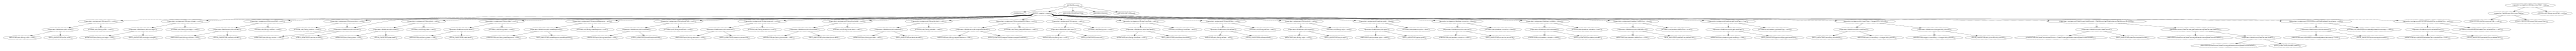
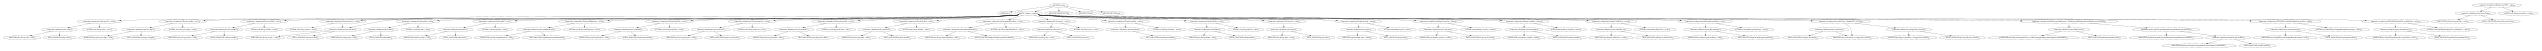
  digraph {
    fontname=Nunito
    node [fontname=Nunito]
    edge [fontname=Nunito]
    n1 [label=<(METHOD,&lt;init&gt;)>]
    n2 [label=<(PARAM,this)>]
    n3 [label=<(BLOCK,&lt;empty&gt;,&lt;empty&gt;)>]
    n4 [label=<(MODIFIER,CONSTRUCTOR)>]
    n5 [label=<(MODIFIER,PUBLIC)>]
    n6 [label=<(METHOD_RETURN,void)>]
    n7 [label=<(&lt;operator&gt;.assignment,String ssDir = null)<SUB>53</SUB>>]
    n8 [label=<(&lt;operator&gt;.assignment,String vssLogin = null)<SUB>54</SUB>>]
    n9 [label=<(&lt;operator&gt;.assignment,String vssPath = null)<SUB>55</SUB>>]
    n10 [label=<(&lt;operator&gt;.assignment,String version = null)<SUB>56</SUB>>]
    n11 [label=<(&lt;operator&gt;.assignment,String date = null)<SUB>61</SUB>>]
    n12 [label=<(&lt;operator&gt;.assignment,String label = null)<SUB>63</SUB>>]
    n13 [label=<(&lt;operator&gt;.assignment,String autoResponse = null)<SUB>65</SUB>>]
    n14 [label=<(&lt;operator&gt;.assignment,String localPath = null)<SUB>67</SUB>>]
    n15 [label=<(&lt;operator&gt;.assignment,String comment = null)<SUB>69</SUB>>]
    n16 [label=<(&lt;operator&gt;.assignment,String fromLabel = null)<SUB>71</SUB>>]
    n17 [label=<(&lt;operator&gt;.assignment,String toLabel = null)<SUB>73</SUB>>]
    n18 [label=<(&lt;operator&gt;.assignment,String outputFileName = null)<SUB>75</SUB>>]
    n19 [label=<(&lt;operator&gt;.assignment,String user = null)<SUB>77</SUB>>]
    n20 [label=<(&lt;operator&gt;.assignment,String fromDate = null)<SUB>79</SUB>>]
    n21 [label=<(&lt;operator&gt;.assignment,String toDate = null)<SUB>81</SUB>>]
    n22 [label=<(&lt;operator&gt;.assignment,String style = null)<SUB>83</SUB>>]
    n23 [label=<(&lt;operator&gt;.assignment,boolean quiet = false)<SUB>85</SUB>>]
    n24 [label=<(&lt;operator&gt;.assignment,boolean recursive = false)<SUB>87</SUB>>]
    n25 [label=<(&lt;operator&gt;.assignment,boolean writable = false)<SUB>89</SUB>>]
    n26 [label=<(&lt;operator&gt;.assignment,boolean failOnError = true)<SUB>91</SUB>>]
    n27 [label=<(&lt;operator&gt;.assignment,boolean getLocalCopy = true)<SUB>93</SUB>>]
    n28 [label=<(&lt;operator&gt;.assignment,int numDays = Integer.MIN_VALUE)<SUB>95</SUB>>]
    n29 [label=<(&lt;operator&gt;.assignment,DateFormat dateFormat = DateFormat.getDateInstance(DateFormat.SHORT))<SUB>97</SUB>>]
    n30 [label=<(&lt;operator&gt;.assignment,MSVSS$CurrentModUpdated timestamp = null)<SUB>99</SUB>>]
    n31 [label=<(&lt;operator&gt;.assignment,MSVSS$WritableFiles writableFiles = null)<SUB>101</SUB>>]
    n32 [label=<(&lt;operator&gt;.fieldAccess,this.version)<SUB>59</SUB>>]
    n33 [label=<(&lt;operator&gt;.fieldAccess,this.ssDir)<SUB>53</SUB>>]
    n34 [label=<(LITERAL,null,String ssDir = null)<SUB>53</SUB>>]
    n35 [label=<(&lt;operator&gt;.fieldAccess,this.vssLogin)<SUB>54</SUB>>]
    n36 [label=<(LITERAL,null,String vssLogin = null)<SUB>54</SUB>>]
    n37 [label=<(&lt;operator&gt;.fieldAccess,this.vssPath)<SUB>55</SUB>>]
    n38 [label=<(LITERAL,null,String vssPath = null)<SUB>55</SUB>>]
    n39 [label=<(&lt;operator&gt;.assignment,String serverPath = null)<SUB>56</SUB>>]
    n40 [label=<(&lt;operator&gt;.fieldAccess,this.serverPath)<SUB>56</SUB>>]
    n41 [label=<(LITERAL,null,String serverPath = null)<SUB>56</SUB>>]
    n42 [label=<(LITERAL,null,String version = null)<SUB>59</SUB>>]
    n43 [label=<(&lt;operator&gt;.fieldAccess,this.date)<SUB>61</SUB>>]
    n44 [label=<(LITERAL,null,String date = null)<SUB>61</SUB>>]
    n45 [label=<(&lt;operator&gt;.fieldAccess,this.label)<SUB>63</SUB>>]
    n46 [label=<(LITERAL,null,String label = null)<SUB>63</SUB>>]
    n47 [label=<(&lt;operator&gt;.fieldAccess,this.autoResponse)<SUB>65</SUB>>]
    n48 [label=<(LITERAL,null,String autoResponse = null)<SUB>65</SUB>>]
    n49 [label=<(&lt;operator&gt;.fieldAccess,this.localPath)<SUB>67</SUB>>]
    n50 [label=<(LITERAL,null,String localPath = null)<SUB>67</SUB>>]
    n51 [label=<(&lt;operator&gt;.fieldAccess,this.comment)<SUB>69</SUB>>]
    n52 [label=<(LITERAL,null,String comment = null)<SUB>69</SUB>>]
    n53 [label=<(&lt;operator&gt;.fieldAccess,this.fromLabel)<SUB>71</SUB>>]
    n54 [label=<(LITERAL,null,String fromLabel = null)<SUB>71</SUB>>]
    n55 [label=<(&lt;operator&gt;.fieldAccess,this.toLabel)<SUB>73</SUB>>]
    n56 [label=<(LITERAL,null,String toLabel = null)<SUB>73</SUB>>]
    n57 [label=<(&lt;operator&gt;.fieldAccess,this.outputFileName)<SUB>75</SUB>>]
    n58 [label=<(LITERAL,null,String outputFileName = null)<SUB>75</SUB>>]
    n59 [label=<(&lt;operator&gt;.fieldAccess,this.user)<SUB>77</SUB>>]
    n60 [label=<(LITERAL,null,String user = null)<SUB>77</SUB>>]
    n61 [label=<(&lt;operator&gt;.fieldAccess,this.fromDate)<SUB>79</SUB>>]
    n62 [label=<(LITERAL,null,String fromDate = null)<SUB>79</SUB>>]
    n63 [label=<(&lt;operator&gt;.fieldAccess,this.toDate)<SUB>81</SUB>>]
    n64 [label=<(LITERAL,null,String toDate = null)<SUB>81</SUB>>]
    n65 [label=<(&lt;operator&gt;.fieldAccess,this.style)<SUB>83</SUB>>]
-   n66 [label=<(LITERAL,null,String style = null)<SUB>83</SUB>>]
    n67 [label=<(&lt;operator&gt;.fieldAccess,this.quiet)<SUB>85</SUB>>]
    n68 [label=<(LITERAL,false,boolean quiet = false)<SUB>85</SUB>>]
    n69 [label=<(&lt;operator&gt;.fieldAccess,this.recursive)<SUB>87</SUB>>]
    n70 [label=<(LITERAL,false,boolean recursive = false)<SUB>87</SUB>>]
    n71 [label=<(&lt;operator&gt;.fieldAccess,this.writable)<SUB>89</SUB>>]
    n72 [label=<(LITERAL,false,boolean writable = false)<SUB>89</SUB>>]
    n73 [label=<(&lt;operator&gt;.fieldAccess,this.failOnError)<SUB>91</SUB>>]
    n74 [label=<(LITERAL,true,boolean failOnError = true)<SUB>91</SUB>>]
    n75 [label=<(&lt;operator&gt;.fieldAccess,this.getLocalCopy)<SUB>93</SUB>>]
    n76 [label=<(LITERAL,true,boolean getLocalCopy = true)<SUB>93</SUB>>]
    n77 [label=<(&lt;operator&gt;.fieldAccess,this.numDays)<SUB>95</SUB>>]
    n78 [label=<(&lt;operator&gt;.fieldAccess,Integer.MIN_VALUE)<SUB>95</SUB>>]
    n79 [label=<(&lt;operator&gt;.fieldAccess,this.dateFormat)<SUB>97</SUB>>]
    n80 [label=<(getDateInstance,DateFormat.getDateInstance(DateFormat.SHORT))<SUB>97</SUB>>]
    n81 [label=<(&lt;operator&gt;.fieldAccess,this.timestamp)<SUB>99</SUB>>]
    n82 [label=<(LITERAL,null,MSVSS$CurrentModUpdated timestamp = null)<SUB>99</SUB>>]
    n83 [label=<(&lt;operator&gt;.fieldAccess,this.writableFiles)<SUB>101</SUB>>]
    n84 [label=<(LITERAL,null,MSVSS$WritableFiles writableFiles = null)<SUB>101</SUB>>]
    n85 [label=<(IDENTIFIER,this,String ssDir = null)<SUB>53</SUB>>]
    n86 [label=<(FIELD_IDENTIFIER,ssDir,ssDir)<SUB>53</SUB>>]
    n87 [label=<(IDENTIFIER,this,String vssLogin = null)<SUB>54</SUB>>]
    n88 [label=<(FIELD_IDENTIFIER,vssLogin,vssLogin)<SUB>54</SUB>>]
    n89 [label=<(IDENTIFIER,this,String vssPath = null)<SUB>55</SUB>>]
    n90 [label=<(FIELD_IDENTIFIER,vssPath,vssPath)<SUB>55</SUB>>]
    n91 [label=<(IDENTIFIER,this,String serverPath = null)<SUB>56</SUB>>]
    n92 [label=<(FIELD_IDENTIFIER,serverPath,serverPath)<SUB>56</SUB>>]
    n93 [label=<(IDENTIFIER,this,String version = null)<SUB>59</SUB>>]
    n94 [label=<(FIELD_IDENTIFIER,version,version)<SUB>59</SUB>>]
    n95 [label=<(IDENTIFIER,this,String date = null)<SUB>61</SUB>>]
    n96 [label=<(FIELD_IDENTIFIER,date,date)<SUB>61</SUB>>]
    n97 [label=<(IDENTIFIER,this,String label = null)<SUB>63</SUB>>]
    n98 [label=<(FIELD_IDENTIFIER,label,label)<SUB>63</SUB>>]
    n99 [label=<(IDENTIFIER,this,String autoResponse = null)<SUB>65</SUB>>]
    n100 [label=<(FIELD_IDENTIFIER,autoResponse,autoResponse)<SUB>65</SUB>>]
    n101 [label=<(IDENTIFIER,this,String localPath = null)<SUB>67</SUB>>]
    n102 [label=<(FIELD_IDENTIFIER,localPath,localPath)<SUB>67</SUB>>]
    n103 [label=<(IDENTIFIER,this,String comment = null)<SUB>69</SUB>>]
    n104 [label=<(FIELD_IDENTIFIER,comment,comment)<SUB>69</SUB>>]
    n105 [label=<(IDENTIFIER,this,String fromLabel = null)<SUB>78</SUB>>]
    n106 [label=<(FIELD_IDENTIFIER,fromLabel,fromLabel)<SUB>71</SUB>>]
    n107 [label=<(IDENTIFIER,this,String toLabel = null)<SUB>73</SUB>>]
    n108 [label=<(FIELD_IDENTIFIER,toLabel,toLabel)<SUB>73</SUB>>]
    n109 [label=<(IDENTIFIER,this,String outputFileName = null)<SUB>75</SUB>>]
    n110 [label=<(FIELD_IDENTIFIER,outputFileName,outputFileName)<SUB>75</SUB>>]
    n111 [label=<(IDENTIFIER,this,String user = null)<SUB>77</SUB>>]
    n112 [label=<(FIELD_IDENTIFIER,user,user)<SUB>37</SUB>>]
-   n113 [label=<(IDENTIFIER,this,String fromDate = null)<SUB>79</SUB>>]
    n114 [label=<(FIELD_IDENTIFIER,fromDate,fromDate)<SUB>69</SUB>>]
    n115 [label=<(IDENTIFIER,this,String toDate = null)<SUB>81</SUB>>]
    n116 [label=<(FIELD_IDENTIFIER,toDate,toDate)<SUB>21</SUB>>]
    n117 [label=<(IDENTIFIER,this,String style = null)<SUB>83</SUB>>]
    n118 [label=<(FIELD_IDENTIFIER,style,style)<SUB>83</SUB>>]
    n119 [label=<(IDENTIFIER,this,boolean quiet = false)<SUB>85</SUB>>]
    n120 [label=<(FIELD_IDENTIFIER,quiet,quiet)<SUB>85</SUB>>]
    n121 [label=<(IDENTIFIER,this,boolean recursive = false)<SUB>87</SUB>>]
    n122 [label=<(FIELD_IDENTIFIER,recursive,recursive)<SUB>87</SUB>>]
    n123 [label=<(IDENTIFIER,this,boolean writable = false)<SUB>89</SUB>>]
    n124 [label=<(FIELD_IDENTIFIER,writable,writable)<SUB>89</SUB>>]
    n125 [label=<(IDENTIFIER,this,boolean failOnError = true)<SUB>97</SUB>>]
    n126 [label=<(FIELD_IDENTIFIER,failOnError,failOnError)<SUB>91</SUB>>]
    n127 [label=<(IDENTIFIER,this,boolean getLocalCopy = true)<SUB>93</SUB>>]
    n128 [label=<(FIELD_IDENTIFIER,getLocalCopy,getLocalCopy)<SUB>93</SUB>>]
    n129 [label=<(IDENTIFIER,this,int numDays = Integer.MIN_VALUE)<SUB>95</SUB>>]
    n130 [label=<(FIELD_IDENTIFIER,numDays,numDays)<SUB>95</SUB>>]
    n131 [label=<(IDENTIFIER,Integer,int numDays = Integer.MIN_VALUE)<SUB>95</SUB>>]
    n132 [label=<(FIELD_IDENTIFIER,MIN_VALUE,MIN_VALUE)<SUB>95</SUB>>]
    n133 [label=<(IDENTIFIER,this,DateFormat dateFormat = DateFormat.getDateInstance(DateFormat.SHORT))<SUB>97</SUB>>]
    n134 [label=<(FIELD_IDENTIFIER,dateFormat,dateFormat)<SUB>97</SUB>>]
    n135 [label=<(IDENTIFIER,DateFormat,DateFormat.getDateInstance(DateFormat.SHORT))<SUB>97</SUB>>]
    n136 [label=<(&lt;operator&gt;.fieldAccess,DateFormat.SHORT)<SUB>97</SUB>>]
    n137 [label=<(IDENTIFIER,DateFormat,DateFormat.getDateInstance(DateFormat.SHORT))<SUB>97</SUB>>]
    n138 [label=<(FIELD_IDENTIFIER,SHORT,SHORT)<SUB>97</SUB>>]
    n139 [label=<(IDENTIFIER,this,MSVSS$CurrentModUpdated timestamp = null)<SUB>99</SUB>>]
    n140 [label=<(FIELD_IDENTIFIER,timestamp,timestamp)<SUB>99</SUB>>]
    n141 [label=<(IDENTIFIER,this,MSVSS$WritableFiles writableFiles = null)<SUB>101</SUB>>]
    n142 [label=<(FIELD_IDENTIFIER,writableFiles,writableFiles)<SUB>101</SUB>>]
    n1 -> n2
    n1 -> n3
    n1 -> n4
    n1 -> n5
    n1 -> n6
    n3 -> n7
    n3 -> n8
    n3 -> n9
    n3 -> n10
    n3 -> n11
    n3 -> n12
    n3 -> n13
    n3 -> n14
    n3 -> n15
    n3 -> n16
    n3 -> n17
    n3 -> n18
    n3 -> n19
    n3 -> n20
    n3 -> n21
    n3 -> n22
    n3 -> n23
    n3 -> n24
    n3 -> n25
    n3 -> n26
    n3 -> n27
    n3 -> n28
    n3 -> n29
    n3 -> n30
    n3 -> n31
    n3 -> n32
    n7 -> n33
    n7 -> n34
    n8 -> n35
    n8 -> n36
    n9 -> n37
    n9 -> n38
    n10 -> n32
    n10 -> n42
    n11 -> n43
    n11 -> n44
    n12 -> n45
    n12 -> n46
    n13 -> n47
    n13 -> n48
    n14 -> n49
    n14 -> n50
    n15 -> n51
    n15 -> n52
    n16 -> n53
    n16 -> n54
    n17 -> n55
    n17 -> n56
    n18 -> n57
    n18 -> n58
    n19 -> n59
    n19 -> n60
    n20 -> n61
    n20 -> n62
    n21 -> n63
    n21 -> n64
    n22 -> n65
-   n22 -> n66
    n23 -> n67
    n23 -> n68
    n24 -> n69
    n24 -> n70
    n25 -> n71
    n25 -> n72
    n26 -> n73
    n26 -> n74
    n27 -> n75
    n27 -> n76
-   n28 -> n77
+   n28 -> n129
    n28 -> n78
    n29 -> n79
    n29 -> n80
    n30 -> n81
    n30 -> n82
    n31 -> n83
    n31 -> n84
    n32 -> n93
    n32 -> n94
    n33 -> n85
    n33 -> n86
    n35 -> n87
    n35 -> n88
    n37 -> n89
    n37 -> n90
    n39 -> n40
    n39 -> n41
    n40 -> n91
    n40 -> n92
    n43 -> n95
    n43 -> n96
    n45 -> n97
    n45 -> n98
    n47 -> n99
    n47 -> n100
    n49 -> n101
    n49 -> n102
    n51 -> n103
    n51 -> n104
    n53 -> n105
    n53 -> n106
    n55 -> n107
    n55 -> n108
    n57 -> n109
    n57 -> n110
    n59 -> n111
    n59 -> n112
-   n61 -> n113
    n61 -> n114
    n63 -> n115
    n63 -> n116
    n65 -> n117
    n65 -> n118
    n67 -> n119
    n67 -> n120
    n69 -> n121
    n69 -> n122
    n71 -> n123
    n71 -> n124
    n73 -> n125
    n73 -> n126
    n75 -> n127
    n75 -> n128
    n77 -> n129
    n77 -> n130
    n78 -> n131
    n78 -> n132
    n79 -> n133
    n79 -> n134
    n80 -> n135
    n80 -> n136
    n81 -> n139
    n81 -> n140
    n83 -> n141
    n83 -> n142
    n136 -> n137
    n136 -> n138
  }
